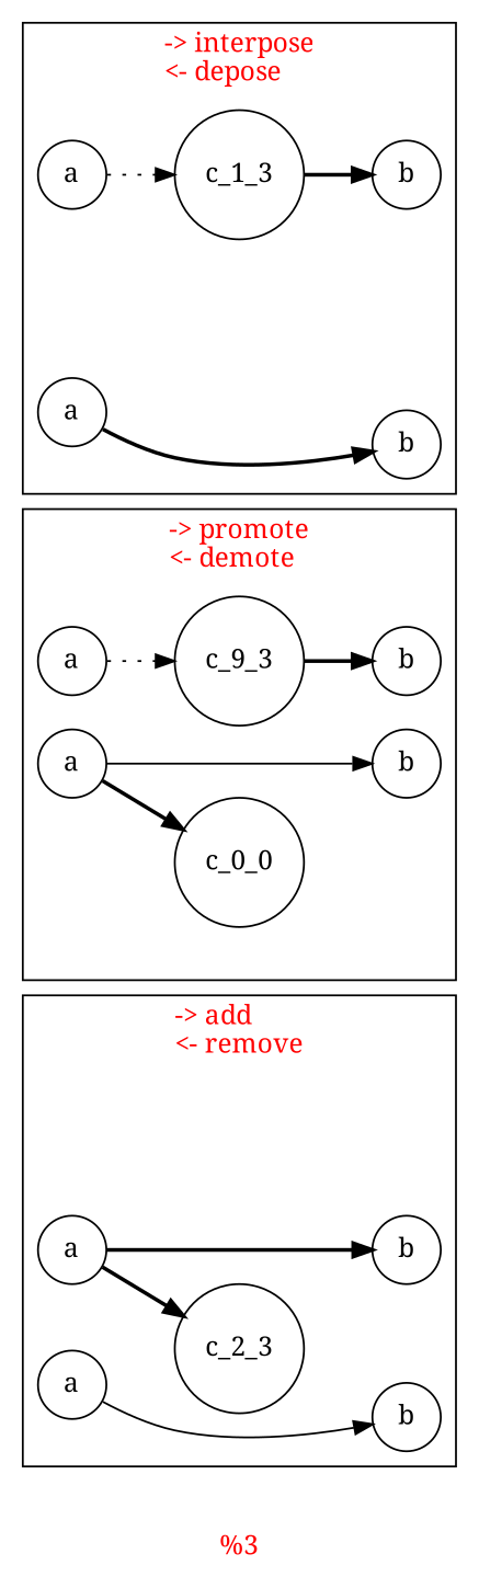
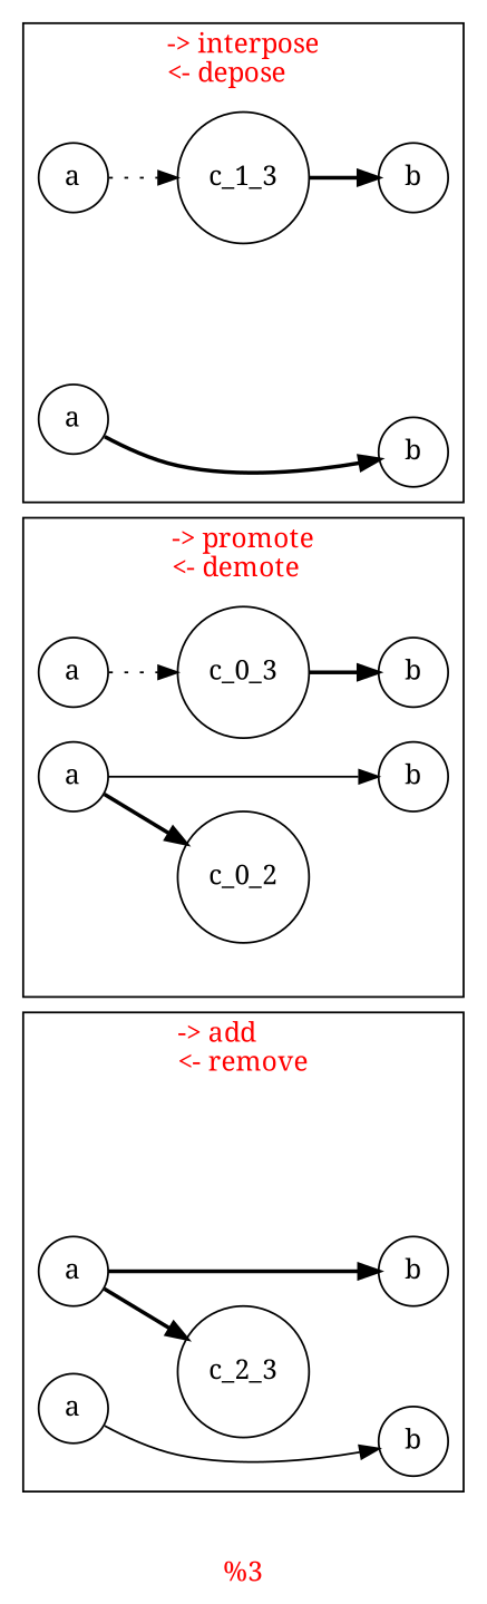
  digraph {
    fontcolor=red
    fontname="Noto Serif"
    label="\G"
    rankdir=LR
    node [fontname="Noto Serif" shape=circle style=solid]
    edge [fontname="Noto Serif" style=invis]
    n1 [label=a]
    n2 [label=a]
    n3 [label=a style=invis]
    n4 [label=b]
    n5 [label=b]
    n6 [label=b style=invis]
    n7 [label=c_2_3]
    c_2_3 [style=invis]
    n9 [label=a style=invis]
    n10 [label=a]
    n11 [label=a]
    n12 [label=b style=invis]
    n13 [label=b]
    n14 [label=b]
-   c_0_2 [label=c_0_0]
-   c_0_3 [label=c_9_3]
+   c_0_2
+   c_0_3
    n17 [label=a]
    n18 [label=a style=invis]
    n19 [label=a]
    n20 [label=b]
    n21 [label=b style=invis]
    n22 [label=b]
    c_1_2 [style=invis]
    c_1_3
    subgraph cluster_1 {
      label="-> add\l<- remove\l"
      subgraph sub_2 {
        label="-> add\l<- remove\l"
        rank=same
        n1
        n2
        n3
      }
      subgraph sub_3 {
        label="-> add\l<- remove\l"
        rank=same
        n4
        n5
        n6
      }
      subgraph sub_4 {
        label="-> add\l<- remove\l"
        rank=same
        n7
        c_2_3
      }
    }
    subgraph cluster_5 {
      label="-> promote\l<- demote\l"
      subgraph sub_6 {
        label="-> promote\l<- demote\l"
        rank=same
        n9
        n10
        n11
      }
      subgraph sub_7 {
        label="-> promote\l<- demote\l"
        rank=same
        n12
        n13
        n14
      }
      subgraph sub_8 {
        label="-> promote\l<- demote\l"
        rank=same
        c_0_2
        c_0_3
      }
    }
    subgraph cluster_9 {
      label="-> interpose\l<- depose\l"
      subgraph sub_10 {
        label="-> interpose\l<- depose\l"
        rank=same
        n17
        n18
        n19
      }
      subgraph sub_11 {
        label="-> interpose\l<- depose\l"
        rank=same
        n20
        n21
        n22
      }
      subgraph sub_12 {
        label="-> interpose\l<- depose\l"
        rank=same
        c_1_2
        c_1_3
      }
    }
    n1 -> n2
    n1 -> n4 [style=solid]
    n2 -> n3
    n2 -> n5 [style=bold]
    n2 -> n7 [style=bold weight=0.5]
    n3 -> c_2_3
    c_2_3 -> n6
    n9 -> n10
    n9 -> n12
    n10 -> n11
    n10 -> n13 [style=solid]
    n10 -> c_0_2 [style=bold weight=0.5]
    n11 -> c_0_3 [style=dotted]
    c_0_3 -> n14 [style=bold]
    n17 -> n18
    n17 -> n20 [style=bold]
    n18 -> n19
    n18 -> n21
    n18 -> c_1_2 [weight=0.5]
    n19 -> c_1_3 [style=dotted]
    c_1_3 -> n22 [style=bold]
  }
